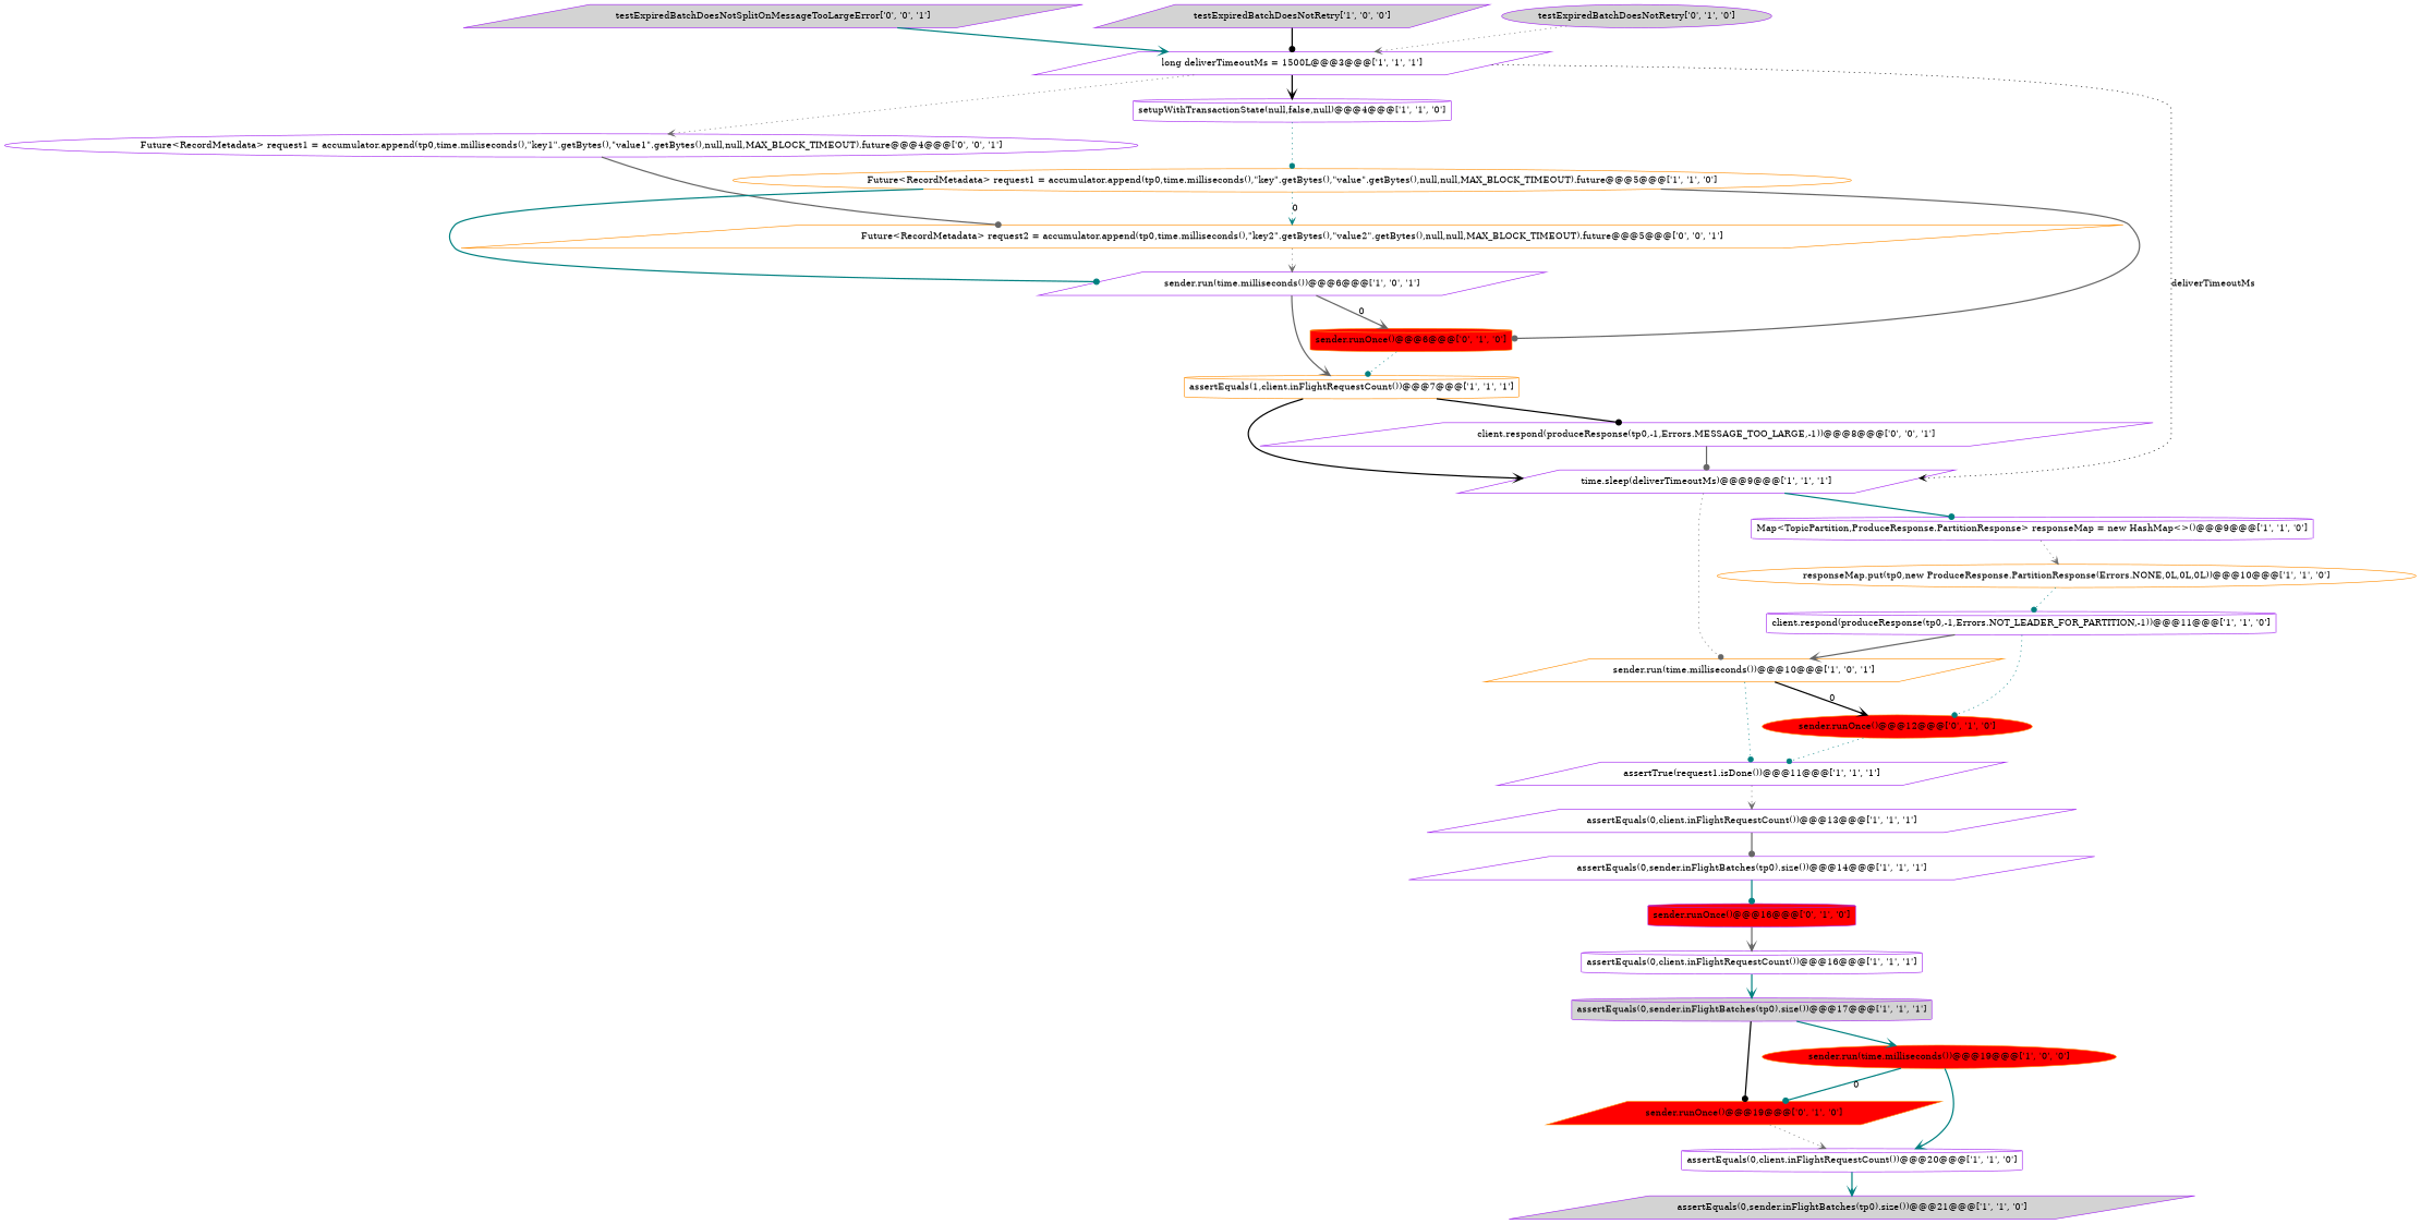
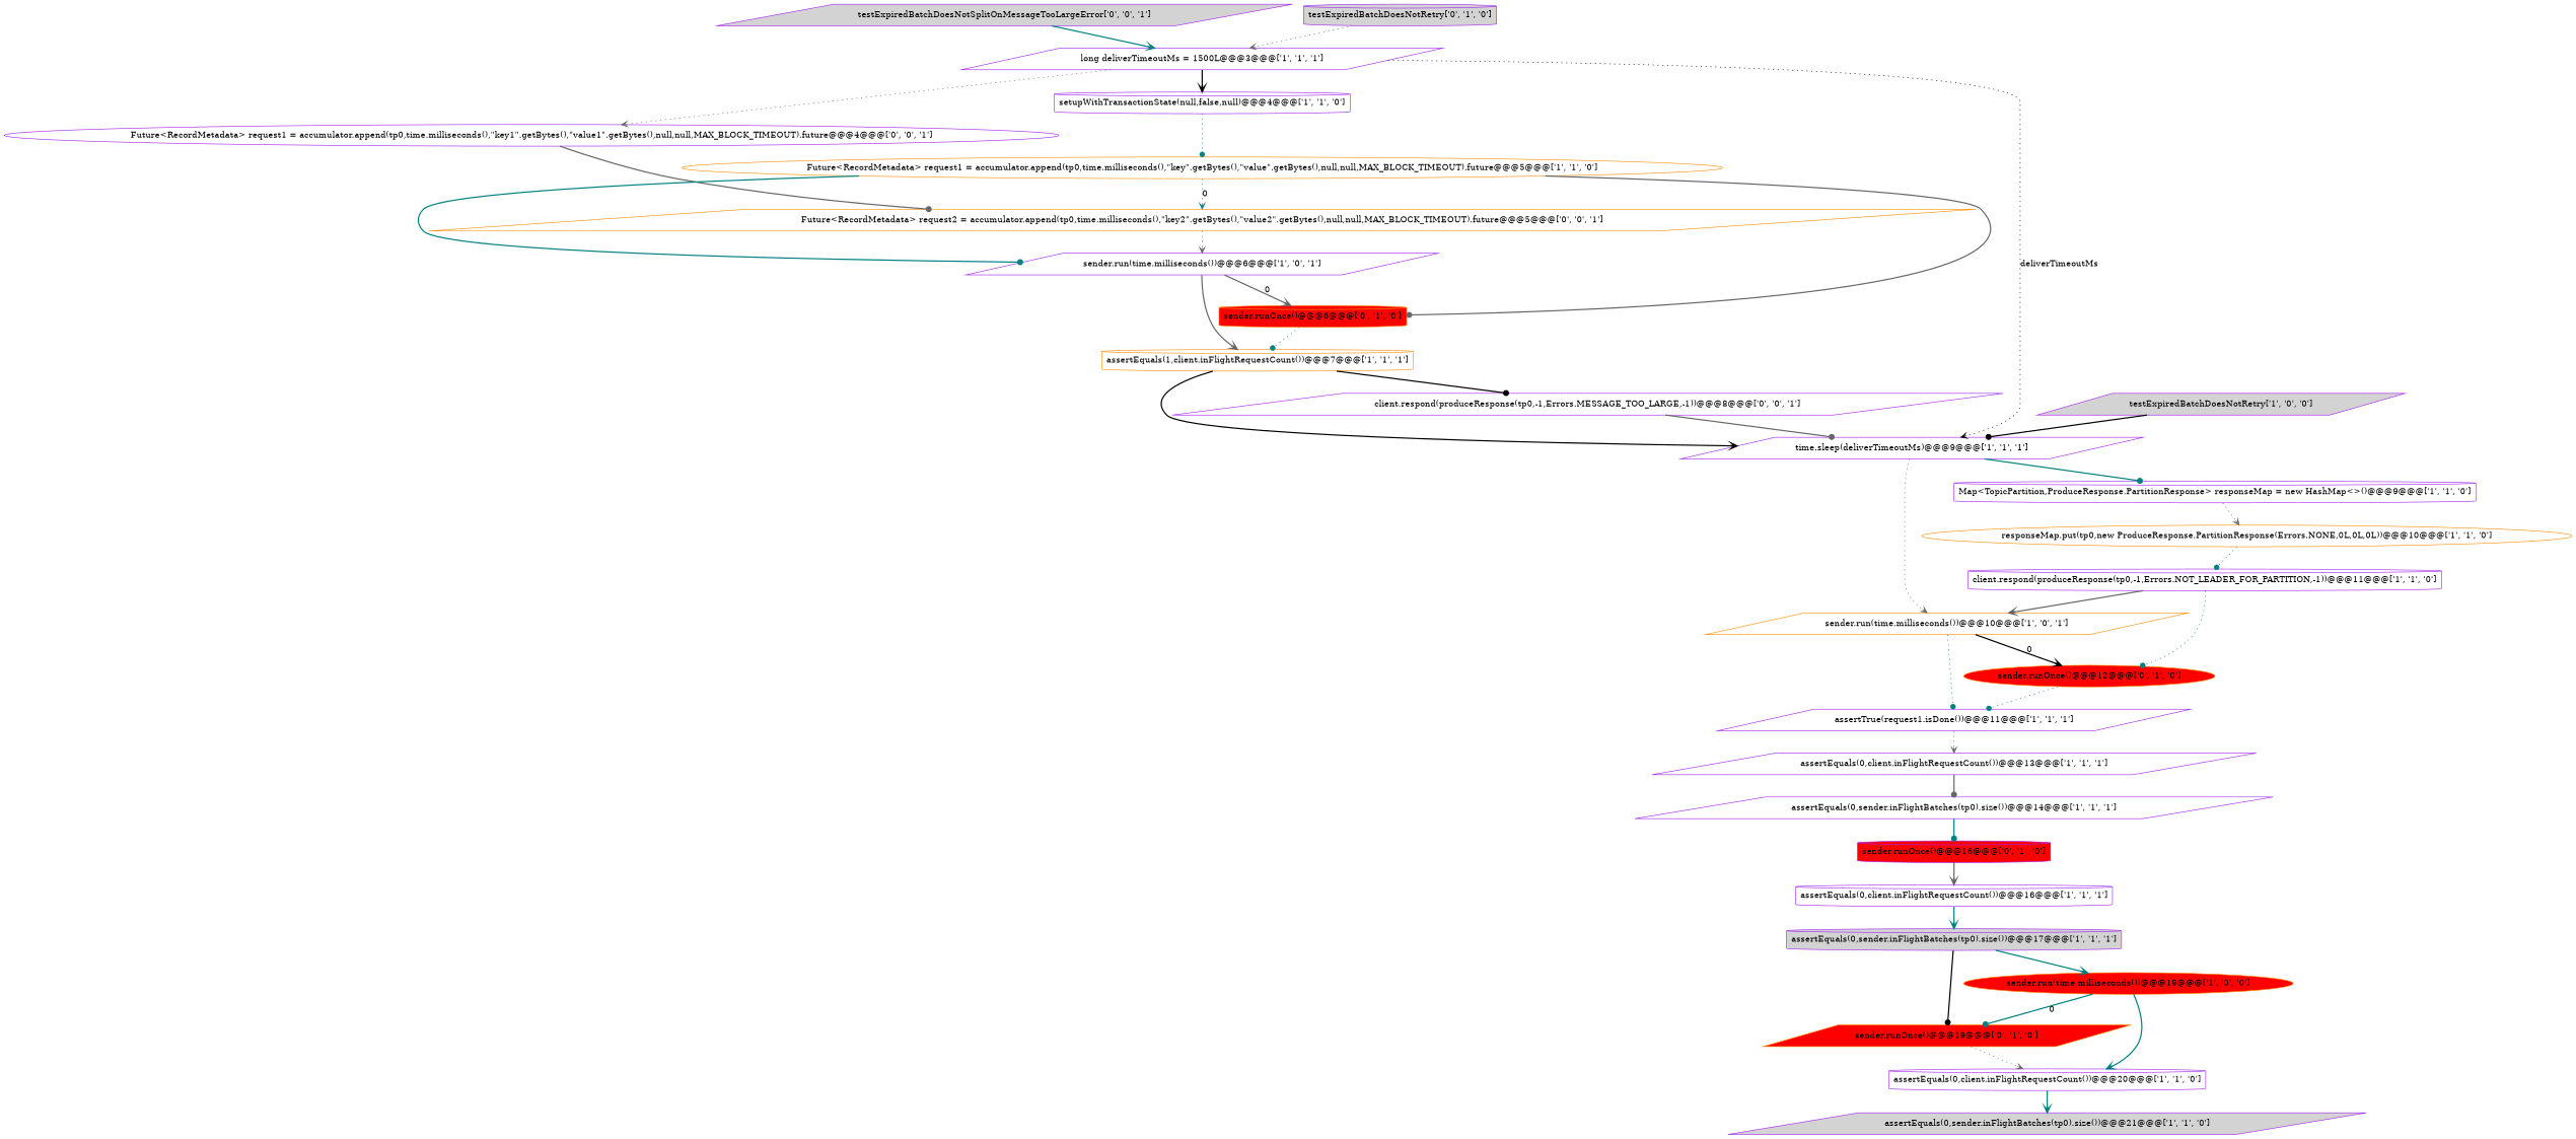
  digraph {
    node [color=purple fillcolor=white shape=parallelogram style=filled]
    edge [arrowhead=vee color=teal style=bold]
    n1 [color=darkorange fillcolor=red label="sender.runOnce()@@@12@@@['0', '1', '0']" shape=ellipse]
    n2 [label="assertTrue(request1.isDone())@@@11@@@['1', '1', '1']"]
    n3 [label="assertEquals(0,client.inFlightRequestCount())@@@13@@@['1', '1', '1']"]
    n4 [fillcolor=red label="sender.runOnce()@@@16@@@['0', '1', '0']" shape=cylinder]
    n5 [label="assertEquals(0,client.inFlightRequestCount())@@@16@@@['1', '1', '1']" shape=cylinder]
    n6 [fillcolor=lightgray label="assertEquals(0,sender.inFlightBatches(tp0).size())@@@17@@@['1', '1', '1']" shape=cylinder]
    n7 [label="assertEquals(0,sender.inFlightBatches(tp0).size())@@@14@@@['1', '1', '1']"]
    n8 [color=darkorange label="assertEquals(1,client.inFlightRequestCount())@@@7@@@['1', '1', '1']" shape=cylinder]
    n9 [label="time.sleep(deliverTimeoutMs)@@@9@@@['1', '1', '1']"]
    n10 [label="client.respond(produceResponse(tp0,-1,Errors.MESSAGE_TOO_LARGE,-1))@@@8@@@['0', '0', '1']"]
    n11 [color=darkorange label="sender.run(time.milliseconds())@@@10@@@['1', '0', '1']"]
    n12 [label="Map<TopicPartition,ProduceResponse.PartitionResponse> responseMap = new HashMap<>()@@@9@@@['1', '1', '0']" shape=cylinder]
    n13 [label="client.respond(produceResponse(tp0,-1,Errors.NOT_LEADER_FOR_PARTITION,-1))@@@11@@@['1', '1', '0']" shape=cylinder]
    n14 [color=darkorange label="responseMap.put(tp0,new ProduceResponse.PartitionResponse(Errors.NONE,0L,0L,0L))@@@10@@@['1', '1', '0']" shape=ellipse]
    n15 [color=darkorange label="Future<RecordMetadata> request2 = accumulator.append(tp0,time.milliseconds(),\"key2\".getBytes(),\"value2\".getBytes(),null,null,MAX_BLOCK_TIMEOUT).future@@@5@@@['0', '0', '1']"]
    n16 [label="sender.run(time.milliseconds())@@@6@@@['1', '0', '1']"]
    n17 [color=darkorange fillcolor=red label="sender.runOnce()@@@6@@@['0', '1', '0']" shape=cylinder]
    n18 [label="Future<RecordMetadata> request1 = accumulator.append(tp0,time.milliseconds(),\"key1\".getBytes(),\"value1\".getBytes(),null,null,MAX_BLOCK_TIMEOUT).future@@@4@@@['0', '0', '1']" shape=ellipse]
    n19 [color=darkorange fillcolor=red label="sender.runOnce()@@@19@@@['0', '1', '0']"]
    n20 [label="assertEquals(0,client.inFlightRequestCount())@@@20@@@['1', '1', '0']" shape=cylinder]
    n21 [fillcolor=lightgray label="assertEquals(0,sender.inFlightBatches(tp0).size())@@@21@@@['1', '1', '0']"]
    n22 [fillcolor=lightgray label="testExpiredBatchDoesNotSplitOnMessageTooLargeError['0', '0', '1']"]
    n23 [label="long deliverTimeoutMs = 1500L@@@3@@@['1', '1', '1']"]
    n24 [label="setupWithTransactionState(null,false,null)@@@4@@@['1', '1', '0']" shape=cylinder]
    n25 [fillcolor=lightgray label="testExpiredBatchDoesNotRetry['1', '0', '0']"]
-   n26 [fillcolor=lightgray label="testExpiredBatchDoesNotRetry['0', '1', '0']" shape=ellipse]
+   n26 [fillcolor=lightgray label="testExpiredBatchDoesNotRetry['0', '1', '0']" shape=cylinder]
    n27 [color=darkorange label="Future<RecordMetadata> request1 = accumulator.append(tp0,time.milliseconds(),\"key\".getBytes(),\"value\".getBytes(),null,null,MAX_BLOCK_TIMEOUT).future@@@5@@@['1', '1', '0']" shape=ellipse]
    n28 [color=darkorange fillcolor=red label="sender.run(time.milliseconds())@@@19@@@['1', '0', '0']" shape=ellipse]
    n1 -> n2 [arrowhead=dot style=dotted]
    n2 -> n3 [color=gray40 style=dotted]
    n3 -> n7 [arrowhead=dot color=gray40]
    n4 -> n5 [color=gray40]
    n5 -> n6
    n6 -> n19 [arrowhead=dot color=black]
    n6 -> n28
    n7 -> n4 [arrowhead=dot]
    n8 -> n9 [color=black]
    n8 -> n10 [arrowhead=dot color=black]
-   n9 -> n11 [arrowhead=dot color=gray40 style=dotted]
+   n9 -> n11 [color=gray40 style=dotted]
    n9 -> n12 [arrowhead=dot]
    n10 -> n9 [arrowhead=dot color=gray40]
    n11 -> n1 [color=black label=0]
    n11 -> n2 [arrowhead=dot style=dotted]
    n12 -> n14 [color=gray40 style=dotted]
    n13 -> n1 [arrowhead=dot style=dotted]
    n13 -> n11 [color=gray40]
    n14 -> n13 [arrowhead=dot style=dotted]
    n15 -> n16 [color=gray40 style=dotted]
    n16 -> n8 [color=gray40]
    n16 -> n17 [color=gray40 label=0]
    n17 -> n8 [arrowhead=dot style=dotted]
    n18 -> n15 [arrowhead=dot color=gray40]
    n19 -> n20 [color=gray40 style=dotted]
    n20 -> n21
    n22 -> n23
    n23 -> n9 [color=black label=deliverTimeoutMs style=dotted]
    n23 -> n18 [color=gray40 style=dotted]
    n23 -> n24 [color=black]
    n24 -> n27 [arrowhead=dot style=dotted]
-   n25 -> n23 [arrowhead=dot color=black]
+   n25 -> n9 [arrowhead=dot color=black]
    n26 -> n23 [color=gray40 style=dotted]
    n27 -> n15 [label=0 style=dotted]
    n27 -> n16 [arrowhead=dot]
    n27 -> n17 [arrowhead=dot color=gray40]
    n28 -> n19 [arrowhead=dot label=0]
    n28 -> n20
  }
